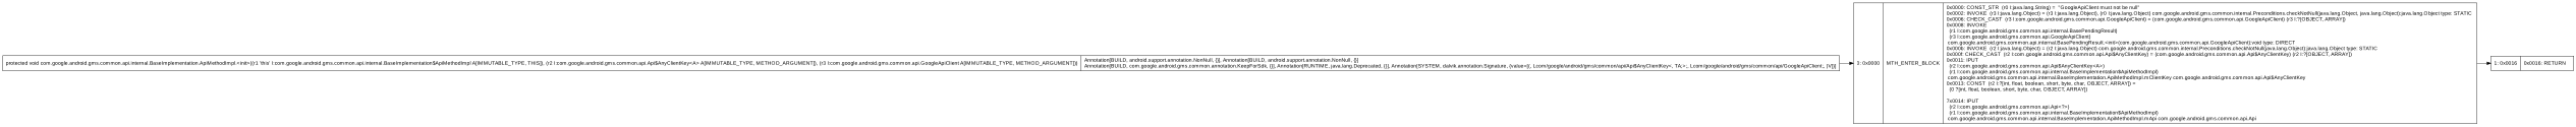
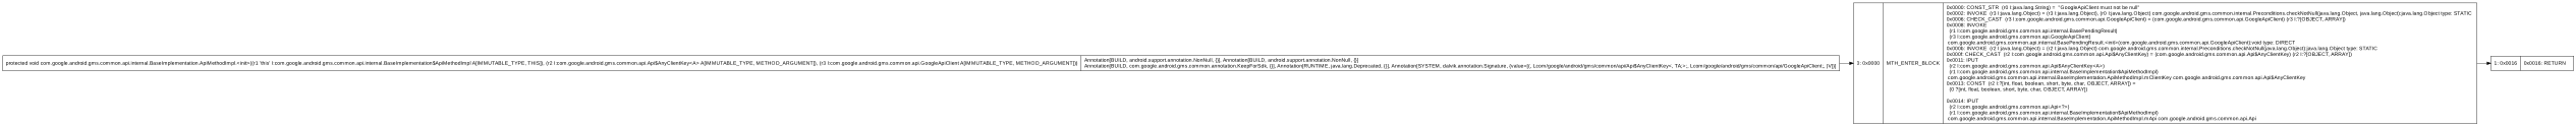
  digraph {
    rankdir=LR
    fontname="Liberation Sans"
    node [shape=record fontname="Liberation Sans"]
    edge [fontname="Liberation Sans"]
-   n1 [label="{0\:\ 0x0000|MTH_ENTER_BLOCK\l|0x0000: CONST_STR  (r0 I:java.lang.String) =  \"GoogleApiClient must not be null\" \l0x0002: INVOKE  (r3 I:java.lang.Object) = (r3 I:java.lang.Object), (r0 I:java.lang.Object) com.google.android.gms.common.internal.Preconditions.checkNotNull(java.lang.Object, java.lang.Object):java.lang.Object type: STATIC \l0x0006: CHECK_CAST  (r3 I:com.google.android.gms.common.api.GoogleApiClient) = (com.google.android.gms.common.api.GoogleApiClient) (r3 I:?[OBJECT, ARRAY]) \l0x0008: INVOKE  \l  (r1 I:com.google.android.gms.common.api.internal.BasePendingResult)\l  (r3 I:com.google.android.gms.common.api.GoogleApiClient)\l com.google.android.gms.common.api.internal.BasePendingResult.\<init\>(com.google.android.gms.common.api.GoogleApiClient):void type: DIRECT \l0x000b: INVOKE  (r2 I:java.lang.Object) = (r2 I:java.lang.Object) com.google.android.gms.common.internal.Preconditions.checkNotNull(java.lang.Object):java.lang.Object type: STATIC \l0x000f: CHECK_CAST  (r2 I:com.google.android.gms.common.api.Api$AnyClientKey) = (com.google.android.gms.common.api.Api$AnyClientKey) (r2 I:?[OBJECT, ARRAY]) \l0x0011: IPUT  \l  (r2 I:com.google.android.gms.common.api.Api$AnyClientKey\<A\>)\l  (r1 I:com.google.android.gms.common.api.internal.BaseImplementation$ApiMethodImpl)\l com.google.android.gms.common.api.internal.BaseImplementation.ApiMethodImpl.mClientKey com.google.android.gms.common.api.Api$AnyClientKey \l0x0013: CONST  (r2 I:?[int, float, boolean, short, byte, char, OBJECT, ARRAY]) = \l  (0 ?[int, float, boolean, short, byte, char, OBJECT, ARRAY])\l \l7x0014: IPUT  \l  (r2 I:com.google.android.gms.common.api.Api\<?\>)\l  (r1 I:com.google.android.gms.common.api.internal.BaseImplementation$ApiMethodImpl)\l com.google.android.gms.common.api.internal.BaseImplementation.ApiMethodImpl.mApi com.google.android.gms.common.api.Api \l}"]
+   n1 [label="{0\:\ 0x0000|MTH_ENTER_BLOCK\l|0x0000: CONST_STR  (r0 I:java.lang.String) =  \"GoogleApiClient must not be null\" \l0x0002: INVOKE  (r3 I:java.lang.Object) = (r3 I:java.lang.Object), (r0 I:java.lang.Object) com.google.android.gms.common.internal.Preconditions.checkNotNull(java.lang.Object, java.lang.Object):java.lang.Object type: STATIC \l0x0006: CHECK_CAST  (r3 I:com.google.android.gms.common.api.GoogleApiClient) = (com.google.android.gms.common.api.GoogleApiClient) (r3 I:?[OBJECT, ARRAY]) \l0x0008: INVOKE  \l  (r1 I:com.google.android.gms.common.api.internal.BasePendingResult)\l  (r3 I:com.google.android.gms.common.api.GoogleApiClient)\l com.google.android.gms.common.api.internal.BasePendingResult.\<init\>(com.google.android.gms.common.api.GoogleApiClient):void type: DIRECT \l0x000b: INVOKE  (r2 I:java.lang.Object) = (r2 I:java.lang.Object) com.google.android.gms.common.internal.Preconditions.checkNotNull(java.lang.Object):java.lang.Object type: STATIC \l0x000f: CHECK_CAST  (r2 I:com.google.android.gms.common.api.Api$AnyClientKey) = (com.google.android.gms.common.api.Api$AnyClientKey) (r2 I:?[OBJECT, ARRAY]) \l0x0011: IPUT  \l  (r2 I:com.google.android.gms.common.api.Api$AnyClientKey\<A\>)\l  (r1 I:com.google.android.gms.common.api.internal.BaseImplementation$ApiMethodImpl)\l com.google.android.gms.common.api.internal.BaseImplementation.ApiMethodImpl.mClientKey com.google.android.gms.common.api.Api$AnyClientKey \l0x0013: CONST  (r2 I:?[int, float, boolean, short, byte, char, OBJECT, ARRAY]) = \l  (0 ?[int, float, boolean, short, byte, char, OBJECT, ARRAY])\l \l0x0014: IPUT  \l  (r2 I:com.google.android.gms.common.api.Api\<?\>)\l  (r1 I:com.google.android.gms.common.api.internal.BaseImplementation$ApiMethodImpl)\l com.google.android.gms.common.api.internal.BaseImplementation.ApiMethodImpl.mApi com.google.android.gms.common.api.Api \l}"]
    n2 [label="{1\:\ 0x0016|0x0016: RETURN   \l}"]
    n3 [label="{protected void com.google.android.gms.common.api.internal.BaseImplementation.ApiMethodImpl.\<init\>((r1 'this' I:com.google.android.gms.common.api.internal.BaseImplementation$ApiMethodImpl A[IMMUTABLE_TYPE, THIS]), (r2 I:com.google.android.gms.common.api.Api$AnyClientKey\<A\> A[IMMUTABLE_TYPE, METHOD_ARGUMENT]), (r3 I:com.google.android.gms.common.api.GoogleApiClient A[IMMUTABLE_TYPE, METHOD_ARGUMENT]))  | Annotation[BUILD, android.support.annotation.NonNull, \{\}], Annotation[BUILD, android.support.annotation.NonNull, \{\}]\lAnnotation[BUILD, com.google.android.gms.common.annotation.KeepForSdk, \{\}], Annotation[RUNTIME, java.lang.Deprecated, \{\}], Annotation[SYSTEM, dalvik.annotation.Signature, \{value=[(, Lcom\/google\/android\/gms\/common\/api\/Api$AnyClientKey\<, TA;\>;, Lcom\/google\/android\/gms\/common\/api\/GoogleApiClient;, )V]\}]\l}"]
    n1 -> n2
    n3 -> n1
  }
